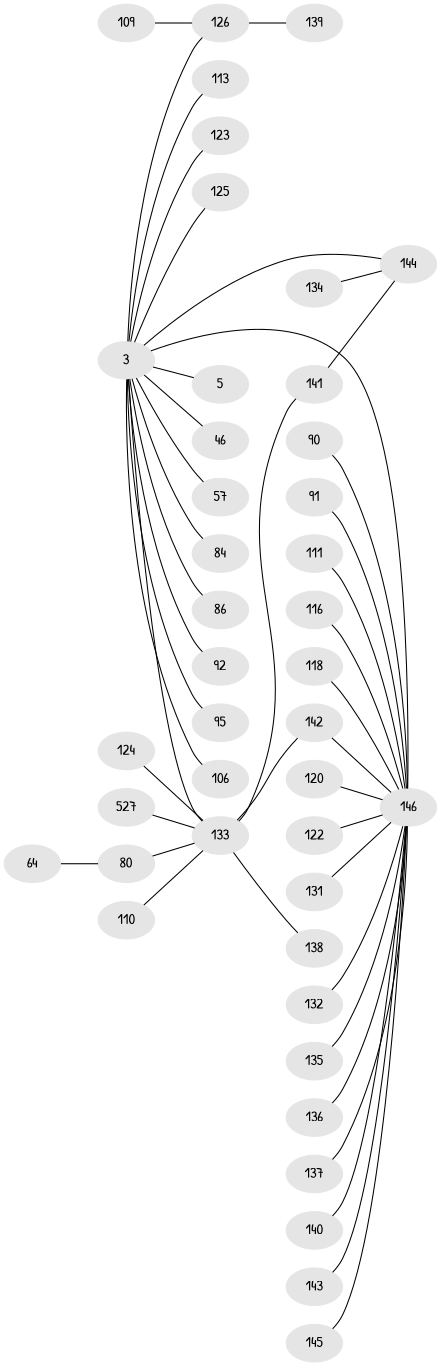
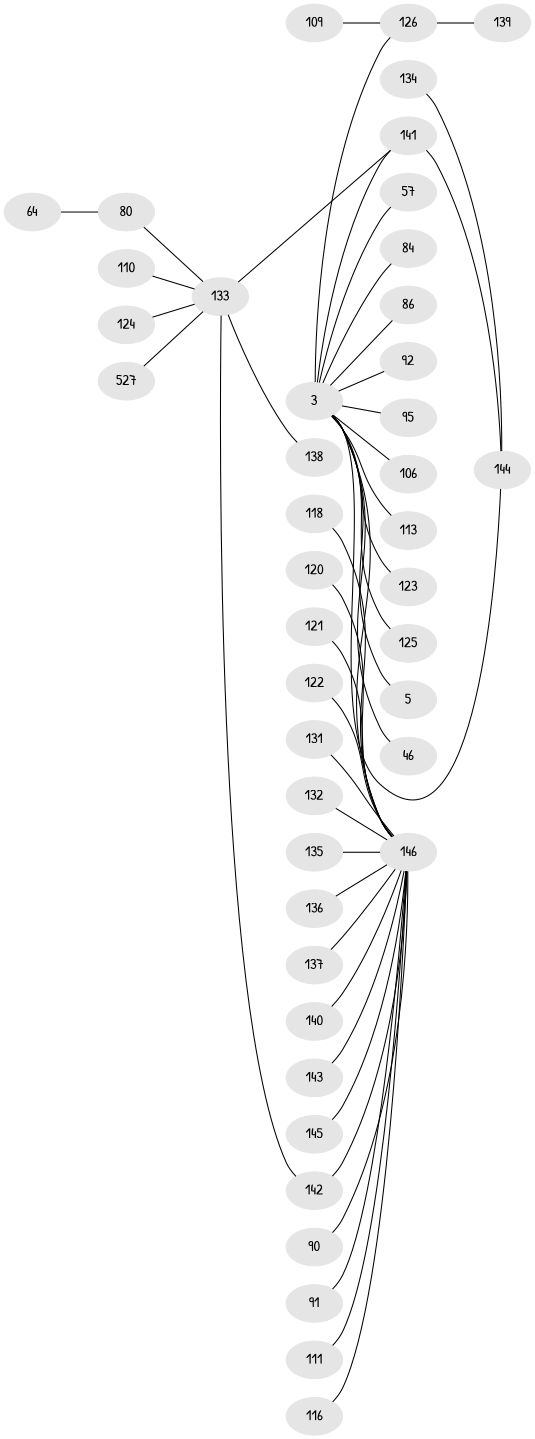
  graph {
    fontname="Patrick Hand"
    rankdir=LR
    node [color=gray90 fontname="Patrick Hand" style=filled]
    edge [fontname="Patrick Hand"]
    3
    5
    46
    57 [super="+26"]
    84
    86
    92
    95
    106
    113
    123
    125 [super="+72"]
    126 [super="+40+54+104"]
    133 [super="+14+8"]
    144 [super="+97+99"]
    146 [super="+114+128+49+51"]
    139
    138
    141 [super="+117"]
    142 [super="+107"]
    80 [super="+19+68"]
    64
    90
    91
    109 [super="+75"]
    110
    111 [super="+100"]
    116
    118
    120
+   121
    122 [super="+112+119"]
    124 [super="+34"]
    n34 [label=527 super="+63"]
    131 [super="+73"]
    132 [super="+65"]
    134
    135 [super="+69+87+101"]
    136
    137 [super="+130"]
    140 [super="+129"]
    143 [super="+85"]
    145 [super="+36"]
    3 -- 5
    3 -- 46
    3 -- 57
    3 -- 84
    3 -- 86
    3 -- 92
    3 -- 95
    3 -- 106
    3 -- 113
    3 -- 123
    3 -- 125
    3 -- 126 [weight=2]
-   3 -- 133 [weight=3]
+   3 -- 141 [weight=3]
    3 -- 144 [weight=2]
    3 -- 146 [weight=4]
    126 -- 139
    133 -- 138
    133 -- 141 [weight=2]
    133 -- 142
    141 -- 144
    142 -- 146
    80 -- 133
    64 -- 80
    90 -- 146
    91 -- 146
    109 -- 126
    110 -- 133
    111 -- 146
    116 -- 146
    118 -- 146
    120 -- 146
+   121 -- 146
    122 -- 146
    124 -- 133
    n34 -- 133
    131 -- 146
    132 -- 146 [weight=2]
    134 -- 144
    135 -- 146 [weight=2]
    136 -- 146
    137 -- 146
    140 -- 146
    143 -- 146
    145 -- 146
  }
